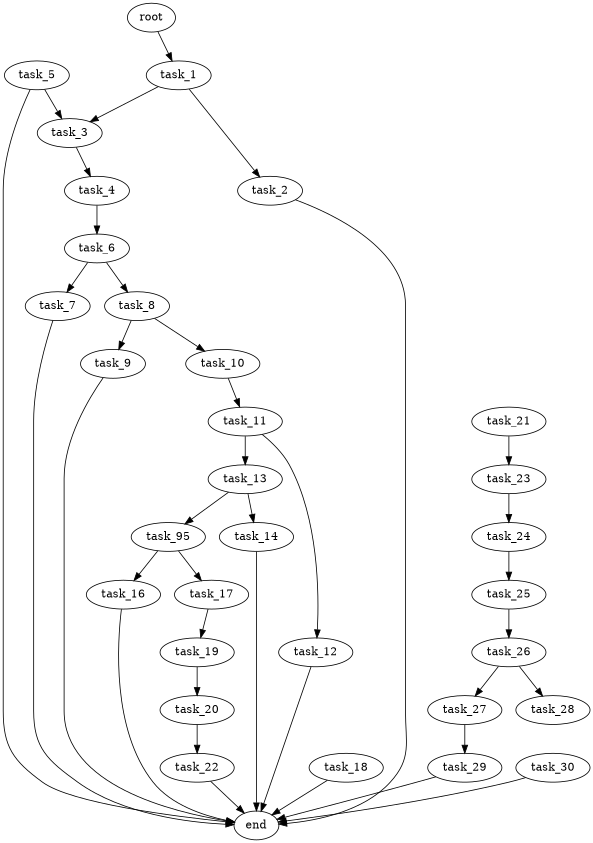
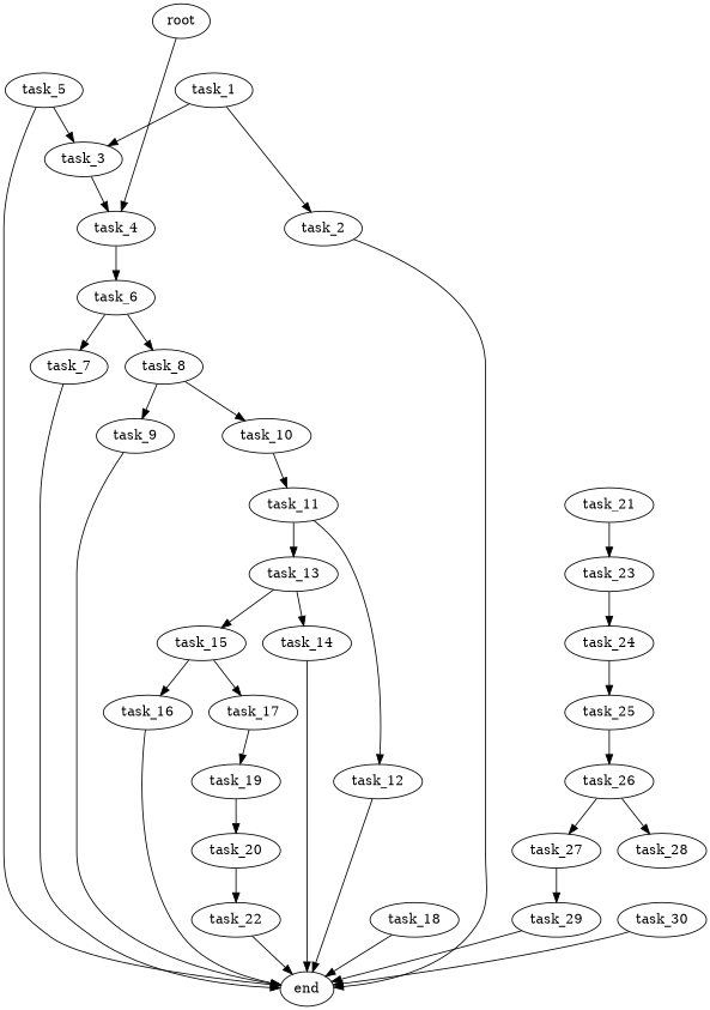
  digraph {
    root
    task_1
    task_2
    task_3
    end
    task_4
    task_6
    task_5
    task_7
    task_8
    task_9
    task_10
    task_11
    task_12
    task_13
    task_14
-   task_15 [label=task_95]
+   task_15
    task_16
    task_17
    task_19
    task_18
    task_20
    task_22
    task_21
    task_23
    task_24
    task_25
    task_26
    task_27
    task_28
    task_29
    task_30
-   root -> task_1
+   root -> task_4
    task_1 -> task_2
    task_1 -> task_3
    task_2 -> end
    task_3 -> task_4
    task_4 -> task_6
    task_6 -> task_7
    task_6 -> task_8
    task_5 -> task_3
    task_5 -> end
    task_7 -> end
    task_8 -> task_9
    task_8 -> task_10
    task_9 -> end
    task_10 -> task_11
    task_11 -> task_12
    task_11 -> task_13
    task_12 -> end
    task_13 -> task_14
    task_13 -> task_15
    task_14 -> end
    task_15 -> task_16
    task_15 -> task_17
    task_16 -> end
    task_17 -> task_19
    task_19 -> task_20
    task_18 -> end
    task_20 -> task_22
    task_22 -> end
    task_21 -> task_23
    task_23 -> task_24
    task_24 -> task_25
    task_25 -> task_26
    task_26 -> task_27
    task_26 -> task_28
    task_27 -> task_29
    task_29 -> end
    task_30 -> end
  }
